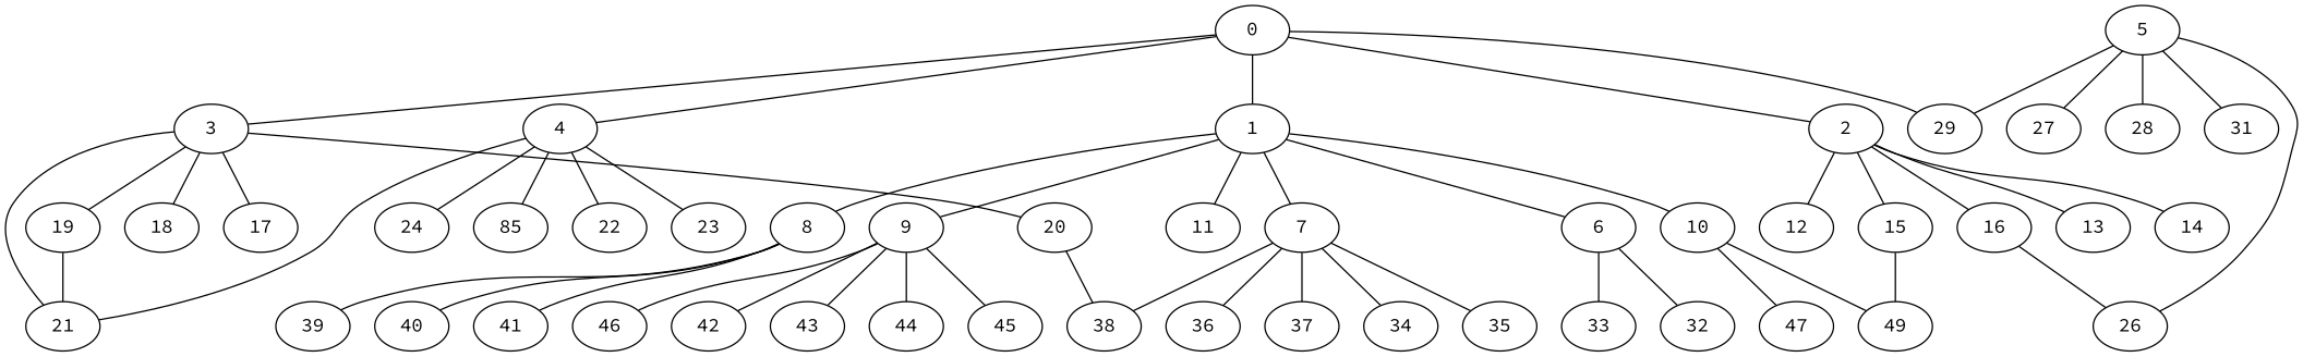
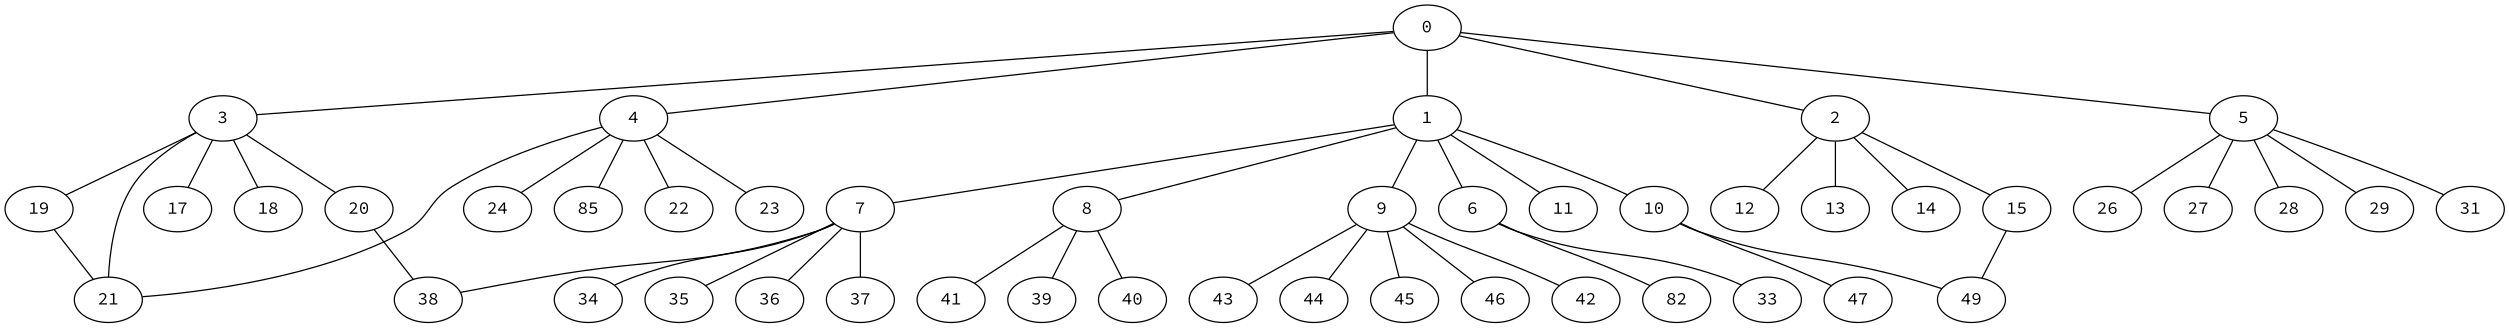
  graph {
    fontname="Source Code Pro"
    node [fontname="Source Code Pro"]
    edge [fontname="Source Code Pro"]
    0
    1
    2
    3
    4
    5
    6
    7
    8
    9
    10
    11
    12
    13
    14
    15
-   16
    17
    18
    19
    20
    21
    22
    23
    24
    n26 [label=85]
    26
    27
    28
    29
    31
-   32
+   32 [label=82]
    33
    34
    35
    36
    37
    38
    40
    41
    39
    42
    43
    44
    45
    46
    49
    47
    0 -- 1
    0 -- 2
    0 -- 3
    0 -- 4
-   0 -- 29
+   0 -- 5
    1 -- 6
    1 -- 7
    1 -- 8
    1 -- 9
    1 -- 10
    1 -- 11
    2 -- 12
    2 -- 13
    2 -- 14
    2 -- 15
-   2 -- 16
    3 -- 17
    3 -- 18
    3 -- 19
    3 -- 20
    3 -- 21
    4 -- 21
    4 -- 22
    4 -- 23
    4 -- 24
    4 -- n26
    5 -- 26
    5 -- 27
    5 -- 28
    5 -- 29
    5 -- 31
    6 -- 32
    6 -- 33
    7 -- 34
    7 -- 35
    7 -- 36
    7 -- 37
    7 -- 38
    8 -- 40
    8 -- 41
    8 -- 39
    9 -- 42
    9 -- 43
    9 -- 44
    9 -- 45
    9 -- 46
    10 -- 49
    10 -- 47
    15 -- 49
-   16 -- 26
    19 -- 21
    20 -- 38
  }
